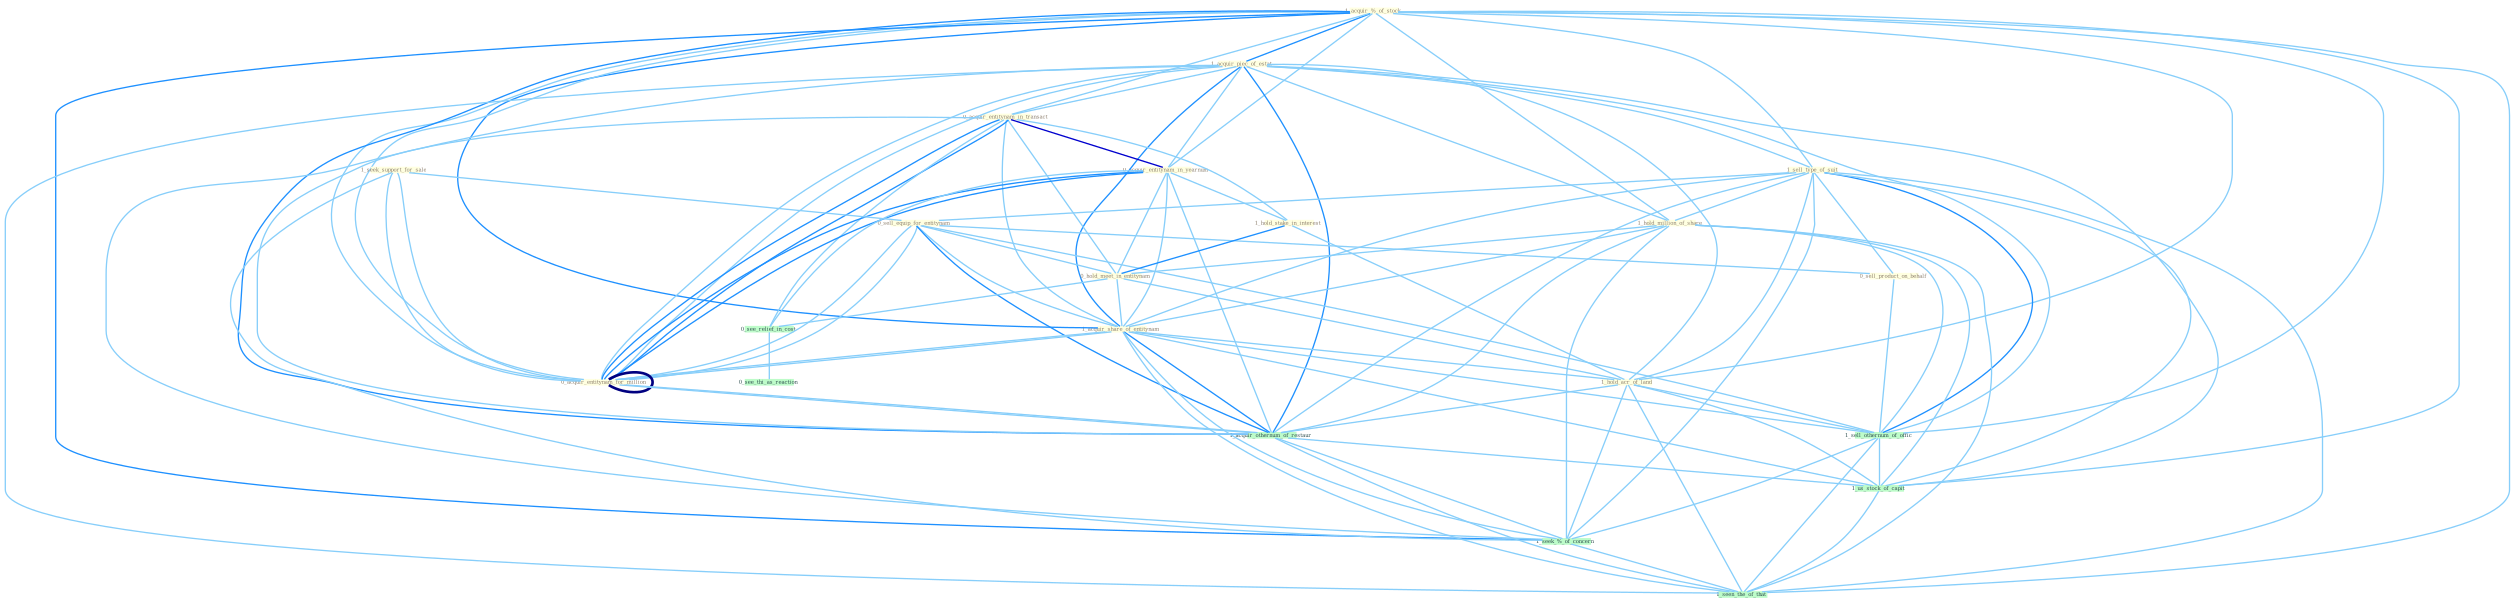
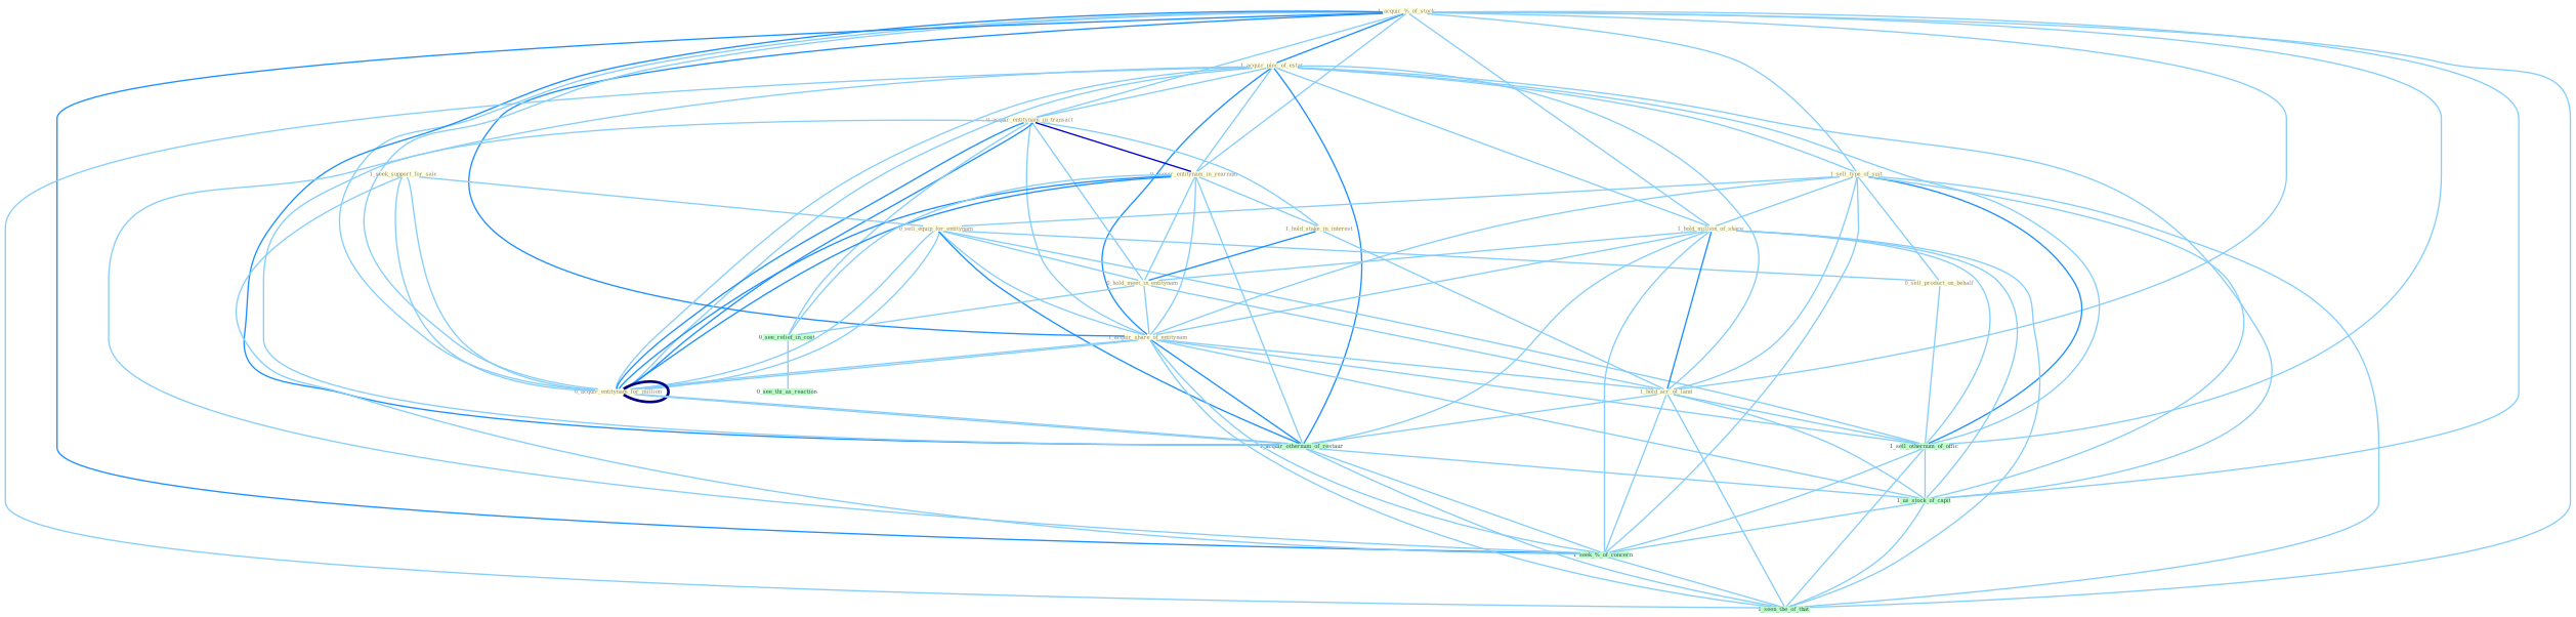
  graph {
    node [color="#ffffe0" fixedsize=true fontcolor="#8b7d6b" fontsize=4 shape=polygon style=filled]
    edge [color="#87cefa" w=1]
    "1_acquir_%_of_stock " [height=.06 width=.5]
    "1_acquir_piec_of_estat " [height=.06 width=.5]
    "1_sell_type_of_suit " [height=.06 width=.5]
    "0_acquir_entitynam_in_transact " [height=.06 width=.5]
    "0_acquir_entitynam_in_yearnum " [height=.06 width=.5]
    "1_seek_support_for_sale " [height=.06 width=.5]
    "0_sell_equip_for_entitynam " [height=.06 width=.5]
    "1_hold_stake_in_interest " [height=.06 width=.5]
    "1_hold_million_of_share " [height=.06 width=.5]
    "0_hold_meet_in_entitynam " [height=.06 width=.5]
    "1_acquir_share_of_entitynam " [height=.06 width=.5]
    "1_hold_acr_of_land " [height=.06 width=.5]
    "0_acquir_entitynam_for_million " [height=.06 width=.5]
    "0_sell_product_on_behalf " [height=.06 width=.5]
    "1_sell_othernum_of_offic " [color="#BDFCC9" fontcolor="#2f4f4f" height=.06 width=.5]
    "1_acquir_othernum_of_restaur " [color="#BDFCC9" fontcolor="#2f4f4f" height=.06 width=.5]
    "1_us_stock_of_capit " [color="#BDFCC9" fontcolor="#2f4f4f" height=.06 width=.5]
    "1_seek_%_of_concern " [color="#BDFCC9" fontcolor="#2f4f4f" height=.06 width=.5]
    "1_seen_the_of_that " [color="#BDFCC9" fontcolor="#2f4f4f" height=.06 width=.5]
    "0_see_relief_in_cost " [color="#BDFCC9" fontcolor="#2f4f4f" height=.06 width=.5]
    "0_see_thi_as_reaction " [color="#BDFCC9" fontcolor="#2f4f4f" height=.06 width=.5]
    subgraph sub_1 {
      "1_acquir_%_of_stock "
      "1_acquir_piec_of_estat "
      "1_sell_type_of_suit "
      "0_acquir_entitynam_in_transact "
      "0_acquir_entitynam_in_yearnum "
      "1_seek_support_for_sale "
      "0_sell_equip_for_entitynam "
      "1_hold_stake_in_interest "
      "1_hold_million_of_share "
      "0_hold_meet_in_entitynam "
      "1_acquir_share_of_entitynam "
      "1_hold_acr_of_land "
      "0_acquir_entitynam_for_million "
      "0_sell_product_on_behalf "
    }
    subgraph sub_2 {
      "0_acquir_entitynam_for_million "
    }
    "1_acquir_%_of_stock " -- "1_acquir_piec_of_estat " [color="#1e90ff" w=2]
    "1_acquir_%_of_stock " -- "1_sell_type_of_suit "
    "1_acquir_%_of_stock " -- "0_acquir_entitynam_in_transact "
    "1_acquir_%_of_stock " -- "0_acquir_entitynam_in_yearnum "
    "1_acquir_%_of_stock " -- "1_hold_million_of_share "
    "1_acquir_%_of_stock " -- "1_acquir_share_of_entitynam " [color="#1e90ff" w=2]
    "1_acquir_%_of_stock " -- "1_hold_acr_of_land "
    "1_acquir_%_of_stock " -- "0_acquir_entitynam_for_million "
    "1_acquir_%_of_stock " -- "0_acquir_entitynam_for_million "
    "1_acquir_%_of_stock " -- "1_sell_othernum_of_offic "
    "1_acquir_%_of_stock " -- "1_acquir_othernum_of_restaur " [color="#1e90ff" w=2]
    "1_acquir_%_of_stock " -- "1_us_stock_of_capit "
    "1_acquir_%_of_stock " -- "1_seek_%_of_concern " [color="#1e90ff" w=2]
    "1_acquir_%_of_stock " -- "1_seen_the_of_that "
    "1_acquir_piec_of_estat " -- "1_sell_type_of_suit "
    "1_acquir_piec_of_estat " -- "0_acquir_entitynam_in_transact "
    "1_acquir_piec_of_estat " -- "0_acquir_entitynam_in_yearnum "
    "1_acquir_piec_of_estat " -- "1_hold_million_of_share "
    "1_acquir_piec_of_estat " -- "1_acquir_share_of_entitynam " [color="#1e90ff" w=2]
    "1_acquir_piec_of_estat " -- "1_hold_acr_of_land "
    "1_acquir_piec_of_estat " -- "0_acquir_entitynam_for_million "
    "1_acquir_piec_of_estat " -- "0_acquir_entitynam_for_million "
    "1_acquir_piec_of_estat " -- "1_sell_othernum_of_offic "
    "1_acquir_piec_of_estat " -- "1_acquir_othernum_of_restaur " [color="#1e90ff" w=2]
    "1_acquir_piec_of_estat " -- "1_us_stock_of_capit "
    "1_acquir_piec_of_estat " -- "1_seek_%_of_concern "
    "1_acquir_piec_of_estat " -- "1_seen_the_of_that "
    "1_sell_type_of_suit " -- "0_sell_equip_for_entitynam "
    "1_sell_type_of_suit " -- "1_hold_million_of_share "
    "1_sell_type_of_suit " -- "1_acquir_share_of_entitynam "
    "1_sell_type_of_suit " -- "1_hold_acr_of_land "
    "1_sell_type_of_suit " -- "0_sell_product_on_behalf "
    "1_sell_type_of_suit " -- "1_sell_othernum_of_offic " [color="#1e90ff" w=2]
-   "1_sell_type_of_suit " -- "1_acquir_othernum_of_restaur "
    "1_sell_type_of_suit " -- "1_us_stock_of_capit "
    "1_sell_type_of_suit " -- "1_seek_%_of_concern "
    "1_sell_type_of_suit " -- "1_seen_the_of_that "
    "0_acquir_entitynam_in_transact " -- "0_acquir_entitynam_in_yearnum " [color="#0000cd" w=3]
    "0_acquir_entitynam_in_transact " -- "1_hold_stake_in_interest "
    "0_acquir_entitynam_in_transact " -- "0_hold_meet_in_entitynam "
    "0_acquir_entitynam_in_transact " -- "1_acquir_share_of_entitynam "
    "0_acquir_entitynam_in_transact " -- "0_acquir_entitynam_for_million " [color="#1e90ff" w=2]
    "0_acquir_entitynam_in_transact " -- "0_acquir_entitynam_for_million " [color="#1e90ff" w=2]
    "0_acquir_entitynam_in_transact " -- "1_acquir_othernum_of_restaur "
    "0_acquir_entitynam_in_transact " -- "0_see_relief_in_cost "
    "0_acquir_entitynam_in_yearnum " -- "1_hold_stake_in_interest "
    "0_acquir_entitynam_in_yearnum " -- "0_hold_meet_in_entitynam "
    "0_acquir_entitynam_in_yearnum " -- "1_acquir_share_of_entitynam "
    "0_acquir_entitynam_in_yearnum " -- "0_acquir_entitynam_for_million " [color="#1e90ff" w=2]
    "0_acquir_entitynam_in_yearnum " -- "0_acquir_entitynam_for_million " [color="#1e90ff" w=2]
    "0_acquir_entitynam_in_yearnum " -- "1_acquir_othernum_of_restaur "
    "0_acquir_entitynam_in_yearnum " -- "0_see_relief_in_cost "
    "1_seek_support_for_sale " -- "0_sell_equip_for_entitynam "
    "1_seek_support_for_sale " -- "0_acquir_entitynam_for_million "
    "1_seek_support_for_sale " -- "0_acquir_entitynam_for_million "
    "1_seek_support_for_sale " -- "1_seek_%_of_concern "
    "0_sell_equip_for_entitynam " -- "0_hold_meet_in_entitynam "
    "0_sell_equip_for_entitynam " -- "1_acquir_share_of_entitynam "
    "0_sell_equip_for_entitynam " -- "0_acquir_entitynam_for_million "
    "0_sell_equip_for_entitynam " -- "0_acquir_entitynam_for_million "
    "0_sell_equip_for_entitynam " -- "0_sell_product_on_behalf "
    "0_sell_equip_for_entitynam " -- "1_sell_othernum_of_offic "
    "0_sell_equip_for_entitynam " -- "1_acquir_othernum_of_restaur " [color="#1e90ff" w=2]
    "1_hold_stake_in_interest " -- "0_hold_meet_in_entitynam " [color="#1e90ff" w=2]
    "1_hold_stake_in_interest " -- "1_hold_acr_of_land "
    "1_hold_million_of_share " -- "0_hold_meet_in_entitynam "
    "1_hold_million_of_share " -- "1_acquir_share_of_entitynam "
+   "1_hold_million_of_share " -- "1_hold_acr_of_land " [color="#1e90ff" w=2]
    "1_hold_million_of_share " -- "1_sell_othernum_of_offic "
    "1_hold_million_of_share " -- "1_acquir_othernum_of_restaur "
    "1_hold_million_of_share " -- "1_us_stock_of_capit "
    "1_hold_million_of_share " -- "1_seek_%_of_concern "
    "1_hold_million_of_share " -- "1_seen_the_of_that "
    "0_hold_meet_in_entitynam " -- "1_acquir_share_of_entitynam "
    "0_hold_meet_in_entitynam " -- "1_hold_acr_of_land "
    "0_hold_meet_in_entitynam " -- "0_see_relief_in_cost "
    "1_acquir_share_of_entitynam " -- "1_hold_acr_of_land "
    "1_acquir_share_of_entitynam " -- "0_acquir_entitynam_for_million "
    "1_acquir_share_of_entitynam " -- "0_acquir_entitynam_for_million "
    "1_acquir_share_of_entitynam " -- "1_sell_othernum_of_offic "
    "1_acquir_share_of_entitynam " -- "1_acquir_othernum_of_restaur " [color="#1e90ff" w=2]
    "1_acquir_share_of_entitynam " -- "1_us_stock_of_capit "
    "1_acquir_share_of_entitynam " -- "1_seek_%_of_concern "
    "1_acquir_share_of_entitynam " -- "1_seen_the_of_that "
    "1_hold_acr_of_land " -- "1_sell_othernum_of_offic "
    "1_hold_acr_of_land " -- "1_acquir_othernum_of_restaur "
    "1_hold_acr_of_land " -- "1_us_stock_of_capit "
    "1_hold_acr_of_land " -- "1_seek_%_of_concern "
    "1_hold_acr_of_land " -- "1_seen_the_of_that "
    "0_acquir_entitynam_for_million " -- "0_acquir_entitynam_for_million " [color="#000080" style=bold w=4]
    "0_acquir_entitynam_for_million " -- "1_acquir_othernum_of_restaur "
    "0_acquir_entitynam_for_million " -- "1_acquir_othernum_of_restaur "
    "0_sell_product_on_behalf " -- "1_sell_othernum_of_offic "
    "1_sell_othernum_of_offic " -- "1_us_stock_of_capit "
    "1_sell_othernum_of_offic " -- "1_seek_%_of_concern "
    "1_sell_othernum_of_offic " -- "1_seen_the_of_that "
    "1_acquir_othernum_of_restaur " -- "1_us_stock_of_capit "
    "1_acquir_othernum_of_restaur " -- "1_seek_%_of_concern "
    "1_acquir_othernum_of_restaur " -- "1_seen_the_of_that "
+   "1_us_stock_of_capit " -- "1_seek_%_of_concern "
    "1_us_stock_of_capit " -- "1_seen_the_of_that "
    "1_seek_%_of_concern " -- "1_seen_the_of_that "
    "0_see_relief_in_cost " -- "0_see_thi_as_reaction "
  }
